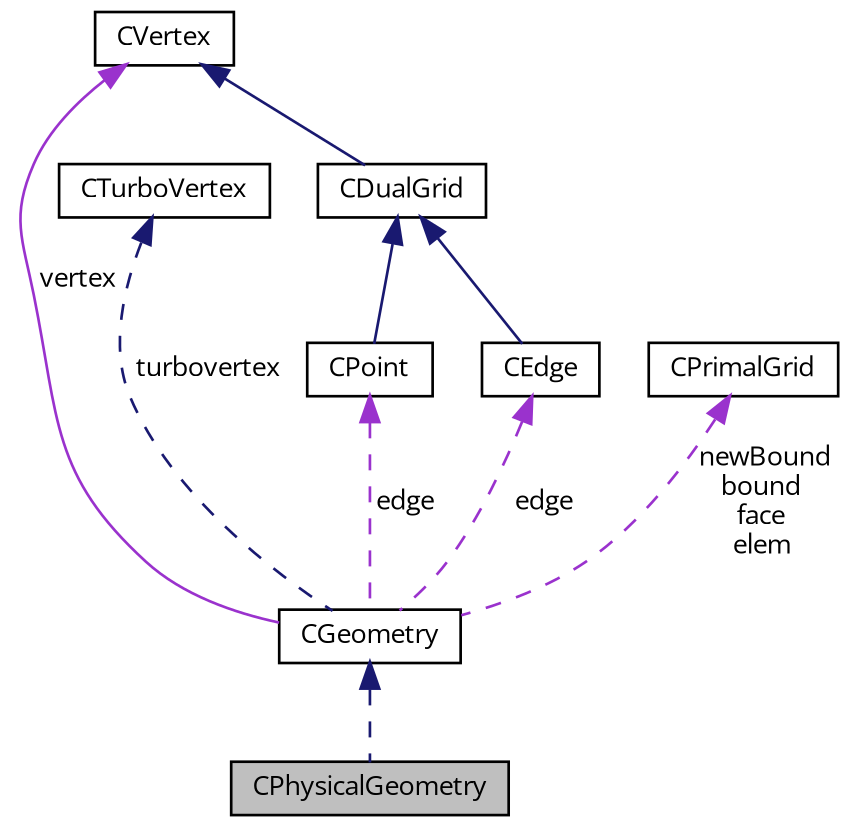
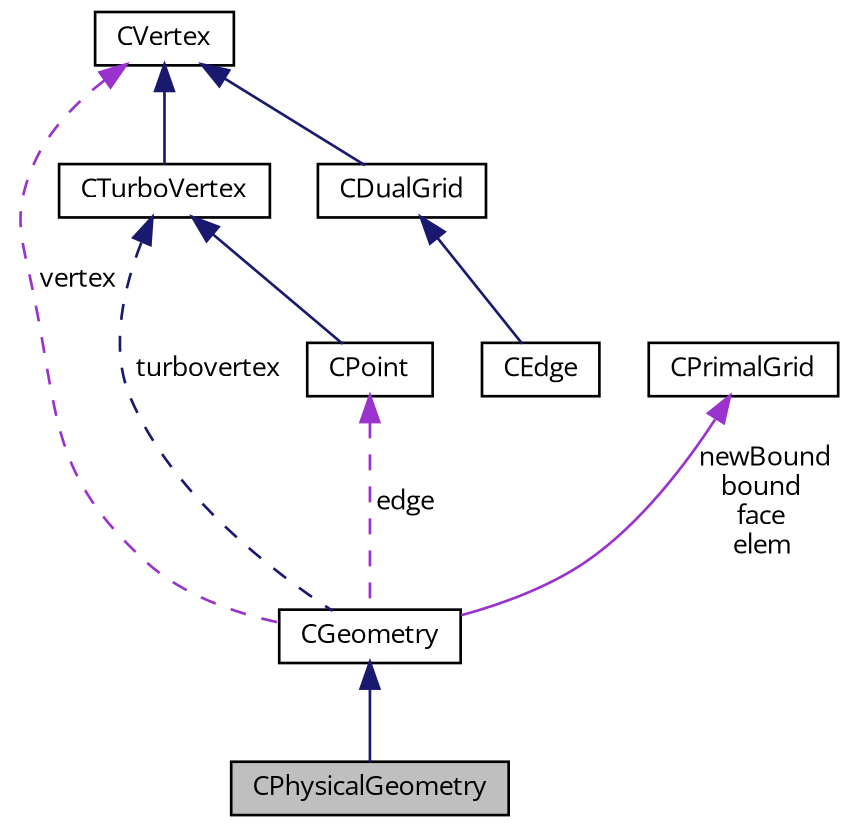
  digraph {
    fontname="Open Sans"
    node [color=black fillcolor=white fontname="Open Sans" fontsize=10 shape=record style=filled]
    edge [color=midnightblue dir=back fontname="Open Sans" fontsize=10 labelfontname=Helvetica labelfontsize=10 style=solid]
    n1 [fillcolor=grey75 fontcolor=black height=0.2 label=CPhysicalGeometry width=0.4]
    n2 [height=0.2 label=CGeometry width=0.4]
    n3 [height=0.2 label=CTurboVertex width=0.4]
    n4 [height=0.2 label=CVertex width=0.4]
    n5 [height=0.2 label=CDualGrid width=0.4]
    n6 [height=0.2 label=CEdge width=0.4]
    n7 [height=0.2 label=CPoint width=0.4]
    n8 [height=0.2 label=CPrimalGrid width=0.4]
-   n2 -> n1 [style=dashed]
+   n2 -> n1
    n3 -> n2 [label=" turbovertex" style=dashed]
-   n4 -> n2 [color=darkorchid3 label=" vertex"]
+   n4 -> n2 [color=darkorchid3 label=" vertex" style=dashed]
+   n4 -> n3
    n4 -> n5
    n5 -> n6
-   n5 -> n7
-   n6 -> n2 [color=darkorchid3 label=" edge" style=dashed]
+   n3 -> n7
    n7 -> n2 [color=darkorchid3 label=" edge" style=dashed]
-   n8 -> n2 [color=darkorchid3 label=" newBound\nbound\nface\nelem" style=dashed]
+   n8 -> n2 [color=darkorchid3 label=" newBound\nbound\nface\nelem"]
  }
